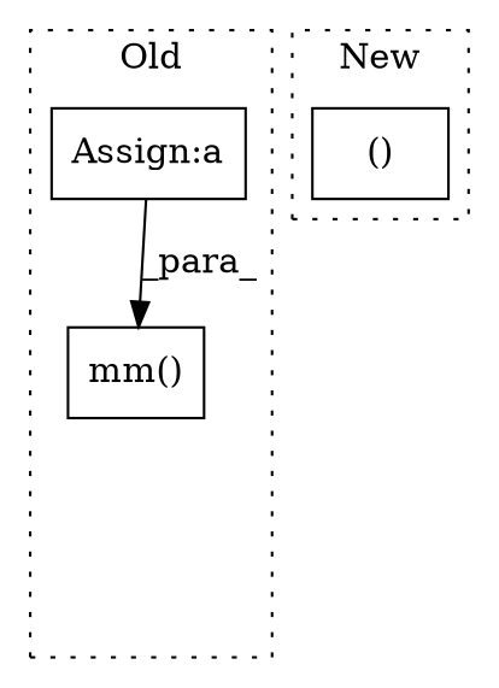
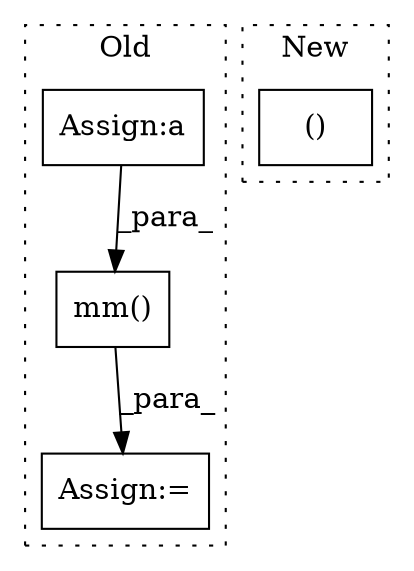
  digraph {
    node [shape=box]
    n1 [a=75 l="6,1" label="mm()" s="3095,3148"]
+   n2 [a=68 l=3 label="Assign:=" s=3170]
    n3 [a=82 l=4 label="Assign:a" s=3110]
    n4 [a=54 l=14 label="()" s=3566]
    subgraph cluster_1 {
      label=Old
      style=dotted
      n1
+     n2
      n3
    }
    subgraph cluster_2 {
      label=New
      style=dotted
      n4
    }
+   n1 -> n2 [label=_para_]
    n3 -> n1 [label=_para_]
  }
